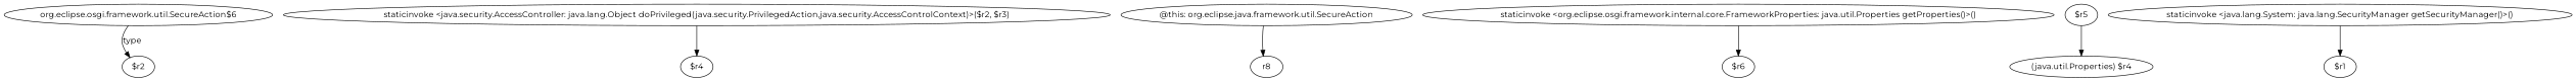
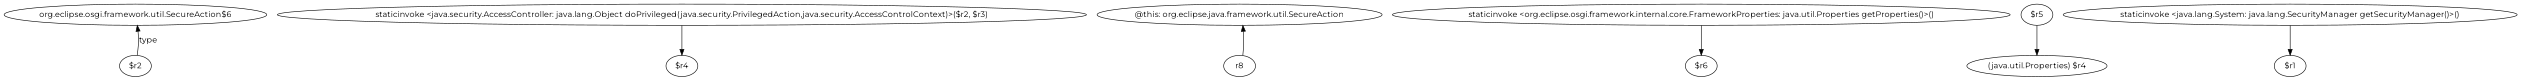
  digraph {
    fontname=Montserrat
    node [fontname=Montserrat]
    edge [fontname=Montserrat]
    n1 [label="org.eclipse.osgi.framework.util.SecureAction$6"]
    n2 [label="$r2"]
    n3 [label="staticinvoke <java.security.AccessController: java.lang.Object doPrivileged(java.security.PrivilegedAction,java.security.AccessControlContext)>($r2, $r3)"]
    n4 [label="$r4"]
    n5 [label="@this: org.eclipse.java.framework.util.SecureAction"]
    n6 [label=r8]
    n7 [label="staticinvoke <org.eclipse.osgi.framework.internal.core.FrameworkProperties: java.util.Properties getProperties()>()"]
    n8 [label="$r6"]
    n9 [label="(java.util.Properties) $r4"]
    n10 [label="$r5"]
    n11 [label="staticinvoke <java.lang.System: java.lang.SecurityManager getSecurityManager()>()"]
    n12 [label="$r1"]
-   n1 -> n2 [label=type]
+   n2 -> n1 [label=type]
    n3 -> n4
-   n5 -> n6
+   n6 -> n5
    n7 -> n8
    n10 -> n9
    n11 -> n12
  }
